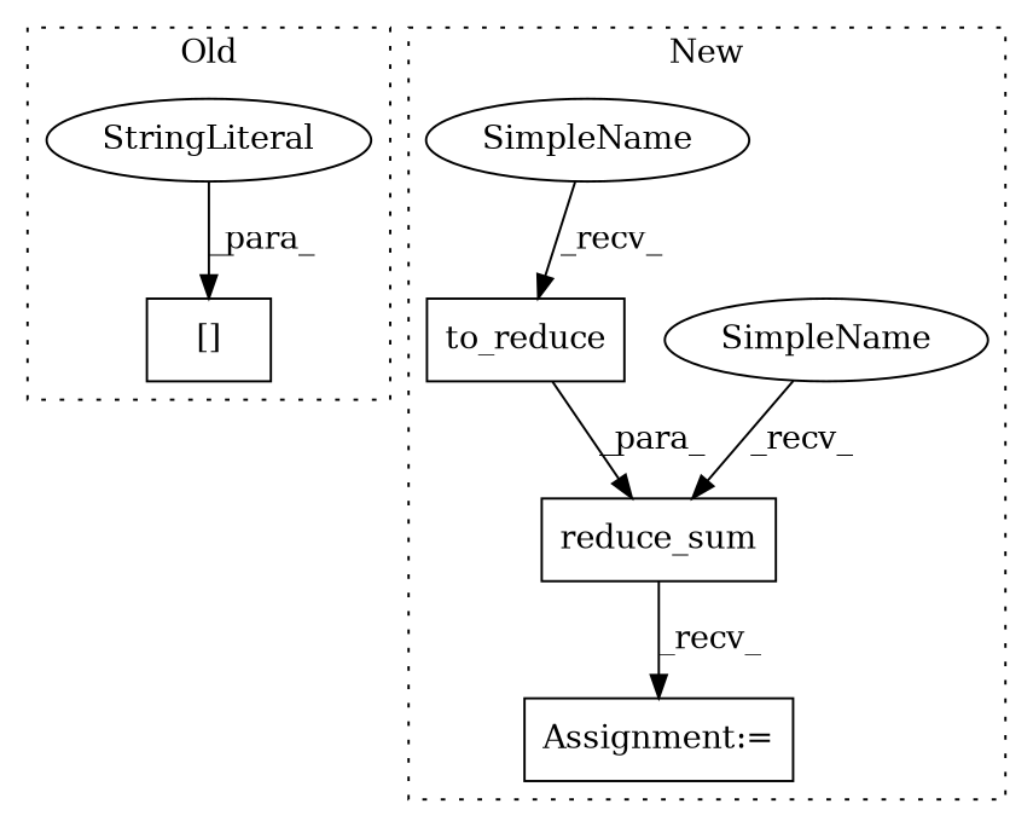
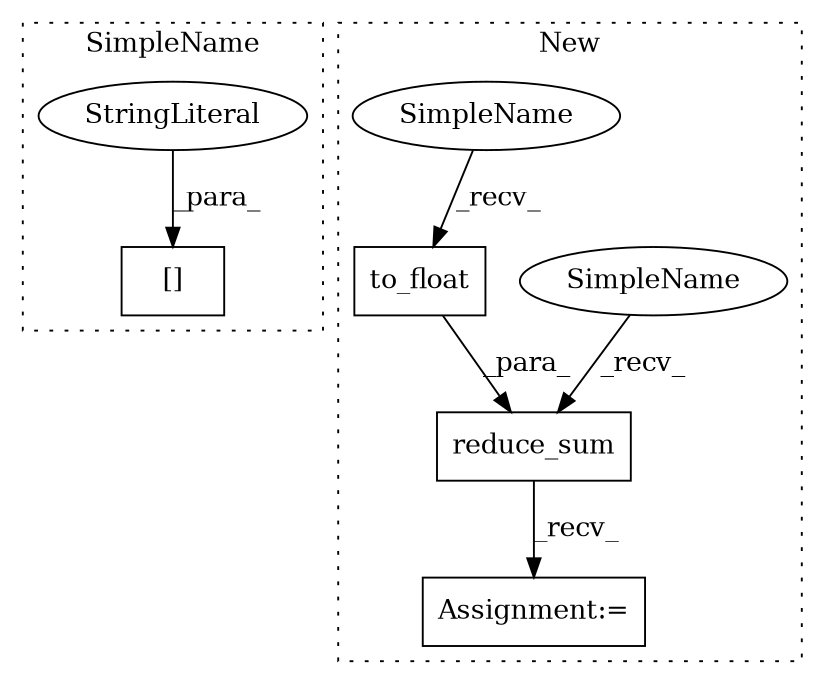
  digraph {
    node [a=32 l=10 shape=box]
    n1 [a=2 l="15,1" label="[]" s="111674,111725"]
    n2 [a=45 l=36 label=StringLiteral s=111689 shape=ellipse]
-   n3 [l="9,1" label=to_reduce s="111725,111766"]
+   n3 [l="9,1" label=to_float s="111725,111766"]
    n4 [l="11,1" label=reduce_sum s="111837,111860"]
    n5 [a=7 l=1 label="Assignment:=" s=111825]
    n6 [a=42 label=SimpleName s=111826 shape=ellipse]
    n7 [a=42 label=SimpleName s=111714 shape=ellipse]
    subgraph cluster_1 {
-     label=Old
+     label=SimpleName
      style=dotted
      n1
      n2
    }
    subgraph cluster_2 {
      label=New
      style=dotted
      n3
      n4
      n5
      n6
      n7
    }
    n2 -> n1 [label=_para_]
    n3 -> n4 [label=_para_]
    n4 -> n5 [label=_recv_]
    n6 -> n4 [label=_recv_]
    n7 -> n3 [label=_recv_]
  }
